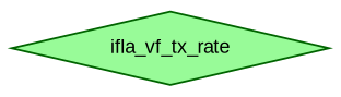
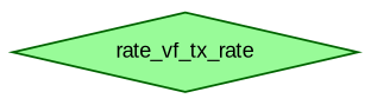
  digraph {
    rankdir=TB
    fontname="Liberation Sans"
-   n1 [color=darkgreen fillcolor=palegreen fontname="Liberation Sans" fontsize=10 height=0.2 label=ifla_vf_tx_rate shape=diamond style=filled width=0.4]
+   n1 [color=darkgreen fillcolor=palegreen fontname="Liberation Sans" fontsize=10 height=0.2 label=rate_vf_tx_rate shape=diamond style=filled width=0.4]
  }
